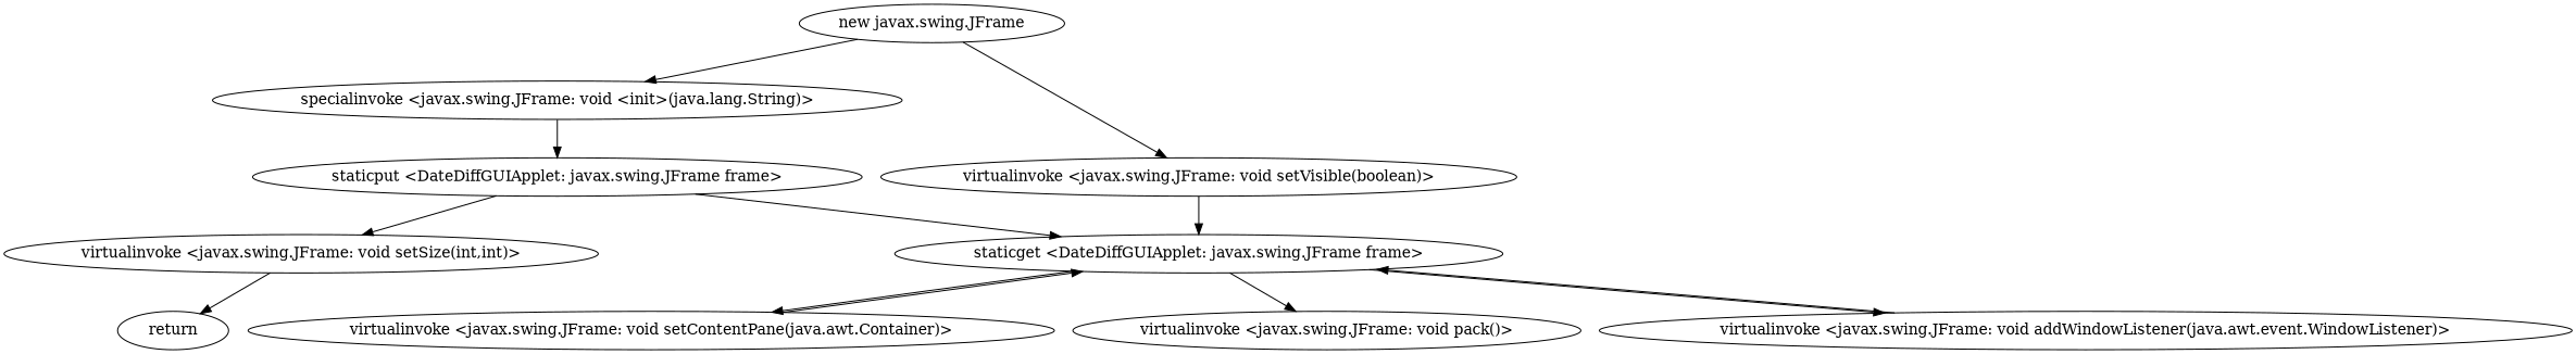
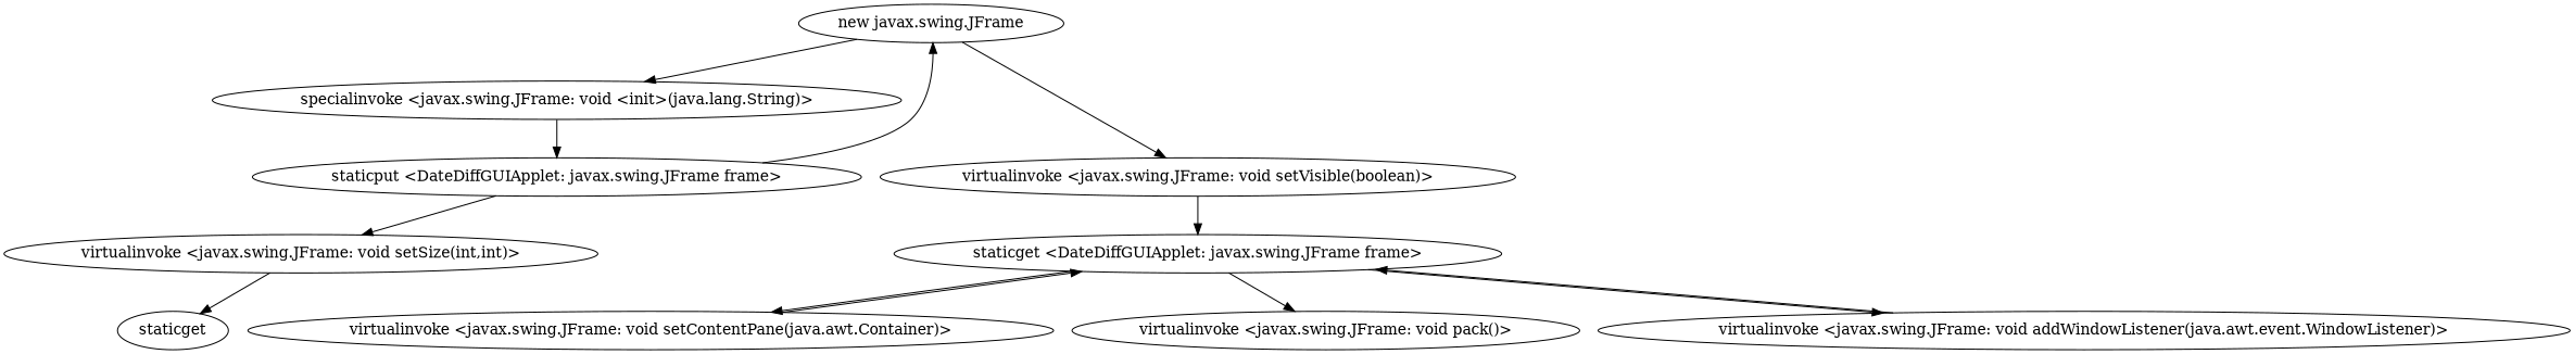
  digraph {
    "new javax.swing.JFrame"
    "specialinvoke <javax.swing.JFrame: void <init>(java.lang.String)>"
    "virtualinvoke <javax.swing.JFrame: void setVisible(boolean)>"
    "staticput <DateDiffGUIApplet: javax.swing.JFrame frame>"
    "staticget <DateDiffGUIApplet: javax.swing.JFrame frame>"
    "virtualinvoke <javax.swing.JFrame: void setSize(int,int)>"
    "virtualinvoke <javax.swing.JFrame: void addWindowListener(java.awt.event.WindowListener)>"
    "virtualinvoke <javax.swing.JFrame: void setContentPane(java.awt.Container)>"
    "virtualinvoke <javax.swing.JFrame: void pack()>"
-   return
+   return [label=staticget]
    "new javax.swing.JFrame" -> "specialinvoke <javax.swing.JFrame: void <init>(java.lang.String)>"
    "new javax.swing.JFrame" -> "virtualinvoke <javax.swing.JFrame: void setVisible(boolean)>"
    "specialinvoke <javax.swing.JFrame: void <init>(java.lang.String)>" -> "staticput <DateDiffGUIApplet: javax.swing.JFrame frame>"
    "virtualinvoke <javax.swing.JFrame: void setVisible(boolean)>" -> "staticget <DateDiffGUIApplet: javax.swing.JFrame frame>"
-   "staticput <DateDiffGUIApplet: javax.swing.JFrame frame>" -> "staticget <DateDiffGUIApplet: javax.swing.JFrame frame>"
+   "staticput <DateDiffGUIApplet: javax.swing.JFrame frame>" -> "new javax.swing.JFrame"
    "staticput <DateDiffGUIApplet: javax.swing.JFrame frame>" -> "virtualinvoke <javax.swing.JFrame: void setSize(int,int)>"
    "staticget <DateDiffGUIApplet: javax.swing.JFrame frame>" -> "virtualinvoke <javax.swing.JFrame: void addWindowListener(java.awt.event.WindowListener)>"
    "staticget <DateDiffGUIApplet: javax.swing.JFrame frame>" -> "virtualinvoke <javax.swing.JFrame: void setContentPane(java.awt.Container)>"
    "staticget <DateDiffGUIApplet: javax.swing.JFrame frame>" -> "virtualinvoke <javax.swing.JFrame: void pack()>"
    "virtualinvoke <javax.swing.JFrame: void setSize(int,int)>" -> return
    "virtualinvoke <javax.swing.JFrame: void addWindowListener(java.awt.event.WindowListener)>" -> "staticget <DateDiffGUIApplet: javax.swing.JFrame frame>"
    "virtualinvoke <javax.swing.JFrame: void setContentPane(java.awt.Container)>" -> "staticget <DateDiffGUIApplet: javax.swing.JFrame frame>"
  }
